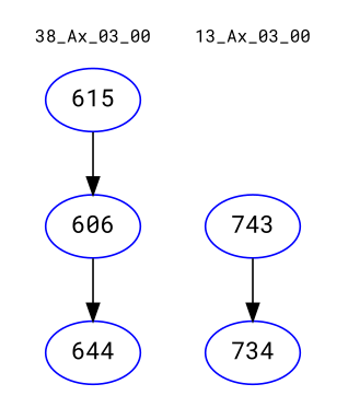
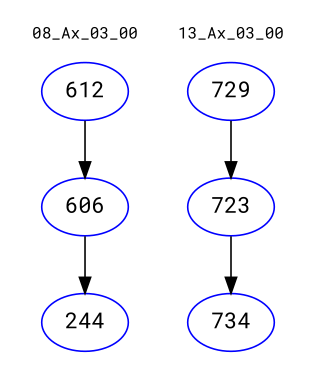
  digraph {
    fontname="Roboto Mono"
    node [color=blue fontname="Roboto Mono"]
    edge [color=black fontname="Roboto Mono"]
-   n1 [label=615]
+   n1 [label=612]
    n2 [label=606]
-   n3 [label=644]
-   n5 [label=743]
+   n3 [label=244]
+   n4 [label=729]
+   n5 [label=723]
    n6 [label=734]
    subgraph cluster_1 {
      color=white
      fontsize=10
-     label="38_Ax_03_00"
+     label="08_Ax_03_00"
      n1
      n2
      n3
    }
    subgraph cluster_2 {
      color=white
      fontsize=10
      label="13_Ax_03_00"
+     n4
      n5
      n6
    }
    n1 -> n2
    n2 -> n3
+   n4 -> n5
    n5 -> n6
  }
